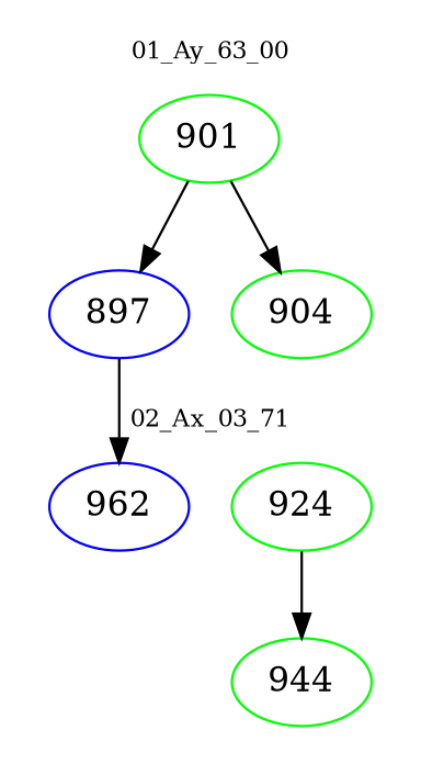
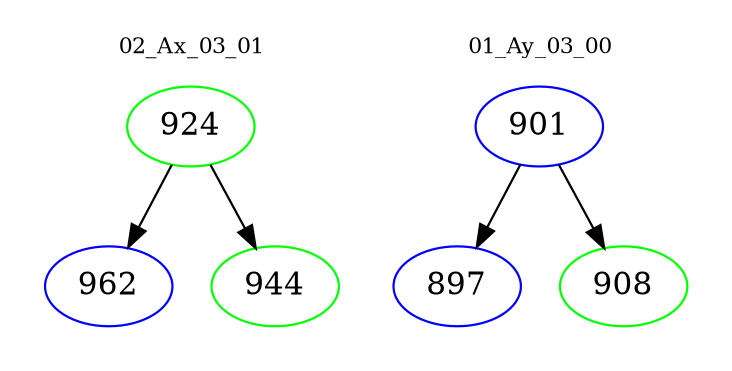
  digraph {
    node [color=green]
    edge [color=black]
    n1 [label=924]
    n2 [color=blue label=962]
    n3 [label=944]
-   n4 [label=901]
+   n4 [color=blue label=901]
    n5 [color=blue label=897]
-   n6 [label=904]
+   n6 [label=908]
    subgraph cluster_1 {
      color=white
      fontsize=10
-     label="02_Ax_03_71"
+     label="02_Ax_03_01"
      n1
      n2
      n3
    }
    subgraph cluster_2 {
      color=white
      fontsize=10
-     label="01_Ay_63_00"
+     label="01_Ay_03_00"
      n4
      n5
      n6
    }
-   n5 -> n2
+   n1 -> n2
    n1 -> n3
    n4 -> n5
    n4 -> n6
  }
